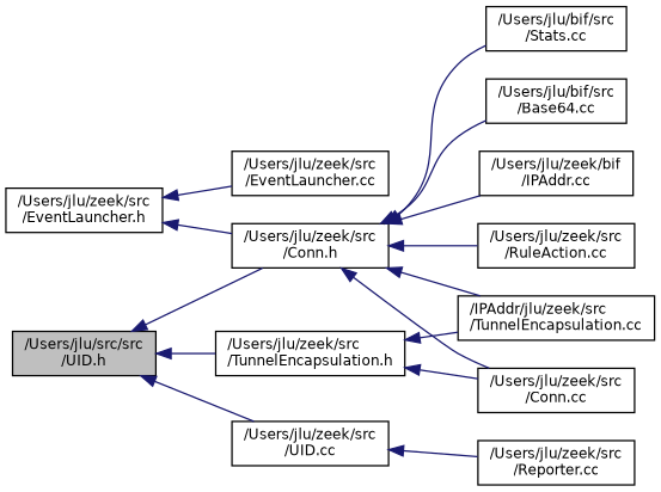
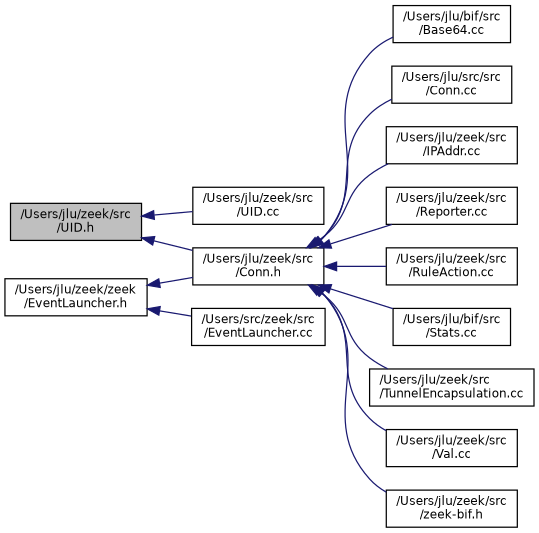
  digraph {
    rankdir=LR
    node [color=black fillcolor=white fontname=Helvetica fontsize=10 shape=record style=filled]
    edge [color=midnightblue dir=back fontname=Helvetica fontsize=10 labelfontname=Helvetica labelfontsize=10 style=solid]
-   n1 [fillcolor=grey75 fontcolor=black height=0.2 label="/Users/jlu/src/src\l/UID.h" width=0.4]
+   n1 [fillcolor=grey75 fontcolor=black height=0.2 label="/Users/jlu/zeek/src\l/UID.h" width=0.4]
    n2 [height=0.2 label="/Users/jlu/zeek/src\l/Conn.h" width=0.4]
-   n3 [height=0.2 label="/Users/jlu/zeek/src\l/TunnelEncapsulation.h" width=0.4]
    n4 [height=0.2 label="/Users/jlu/zeek/src\l/UID.cc" width=0.4]
    n5 [height=0.2 label="/Users/jlu/bif/src\l/Base64.cc" width=0.4]
-   n6 [height=0.2 label="/Users/jlu/zeek/src\l/Conn.cc" width=0.4]
-   n7 [height=0.2 label="/Users/jlu/zeek/bif\l/IPAddr.cc" width=0.4]
+   n6 [height=0.2 label="/Users/jlu/src/src\l/Conn.cc" width=0.4]
+   n7 [height=0.2 label="/Users/jlu/zeek/src\l/IPAddr.cc" width=0.4]
    n8 [height=0.2 label="/Users/jlu/zeek/src\l/Reporter.cc" width=0.4]
    n9 [height=0.2 label="/Users/jlu/zeek/src\l/RuleAction.cc" width=0.4]
    n10 [height=0.2 label="/Users/jlu/bif/src\l/Stats.cc" width=0.4]
-   n11 [height=0.2 label="/IPAddr/jlu/zeek/src\l/TunnelEncapsulation.cc" width=0.4]
-   n14 [height=0.2 label="/Users/jlu/zeek/src\l/EventLauncher.h" width=0.4]
-   n15 [height=0.2 label="/Users/jlu/zeek/src\l/EventLauncher.cc" width=0.4]
+   n11 [height=0.2 label="/Users/jlu/zeek/src\l/TunnelEncapsulation.cc" width=0.4]
+   n12 [height=0.2 label="/Users/jlu/zeek/src\l/Val.cc" width=0.4]
+   n13 [height=0.2 label="/Users/jlu/zeek/src\l/zeek-bif.h" width=0.4]
+   n14 [height=0.2 label="/Users/jlu/zeek/zeek\l/EventLauncher.h" width=0.4]
+   n15 [height=0.2 label="/Users/src/zeek/src\l/EventLauncher.cc" width=0.4]
    n1 -> n2
-   n1 -> n3
    n1 -> n4
    n2 -> n5
    n2 -> n6
    n2 -> n7
-   n4 -> n8
+   n2 -> n8
    n2 -> n9
    n2 -> n10
    n2 -> n11
-   n3 -> n6
-   n3 -> n11
+   n2 -> n12
+   n2 -> n13
    n14 -> n2
    n14 -> n15
  }
